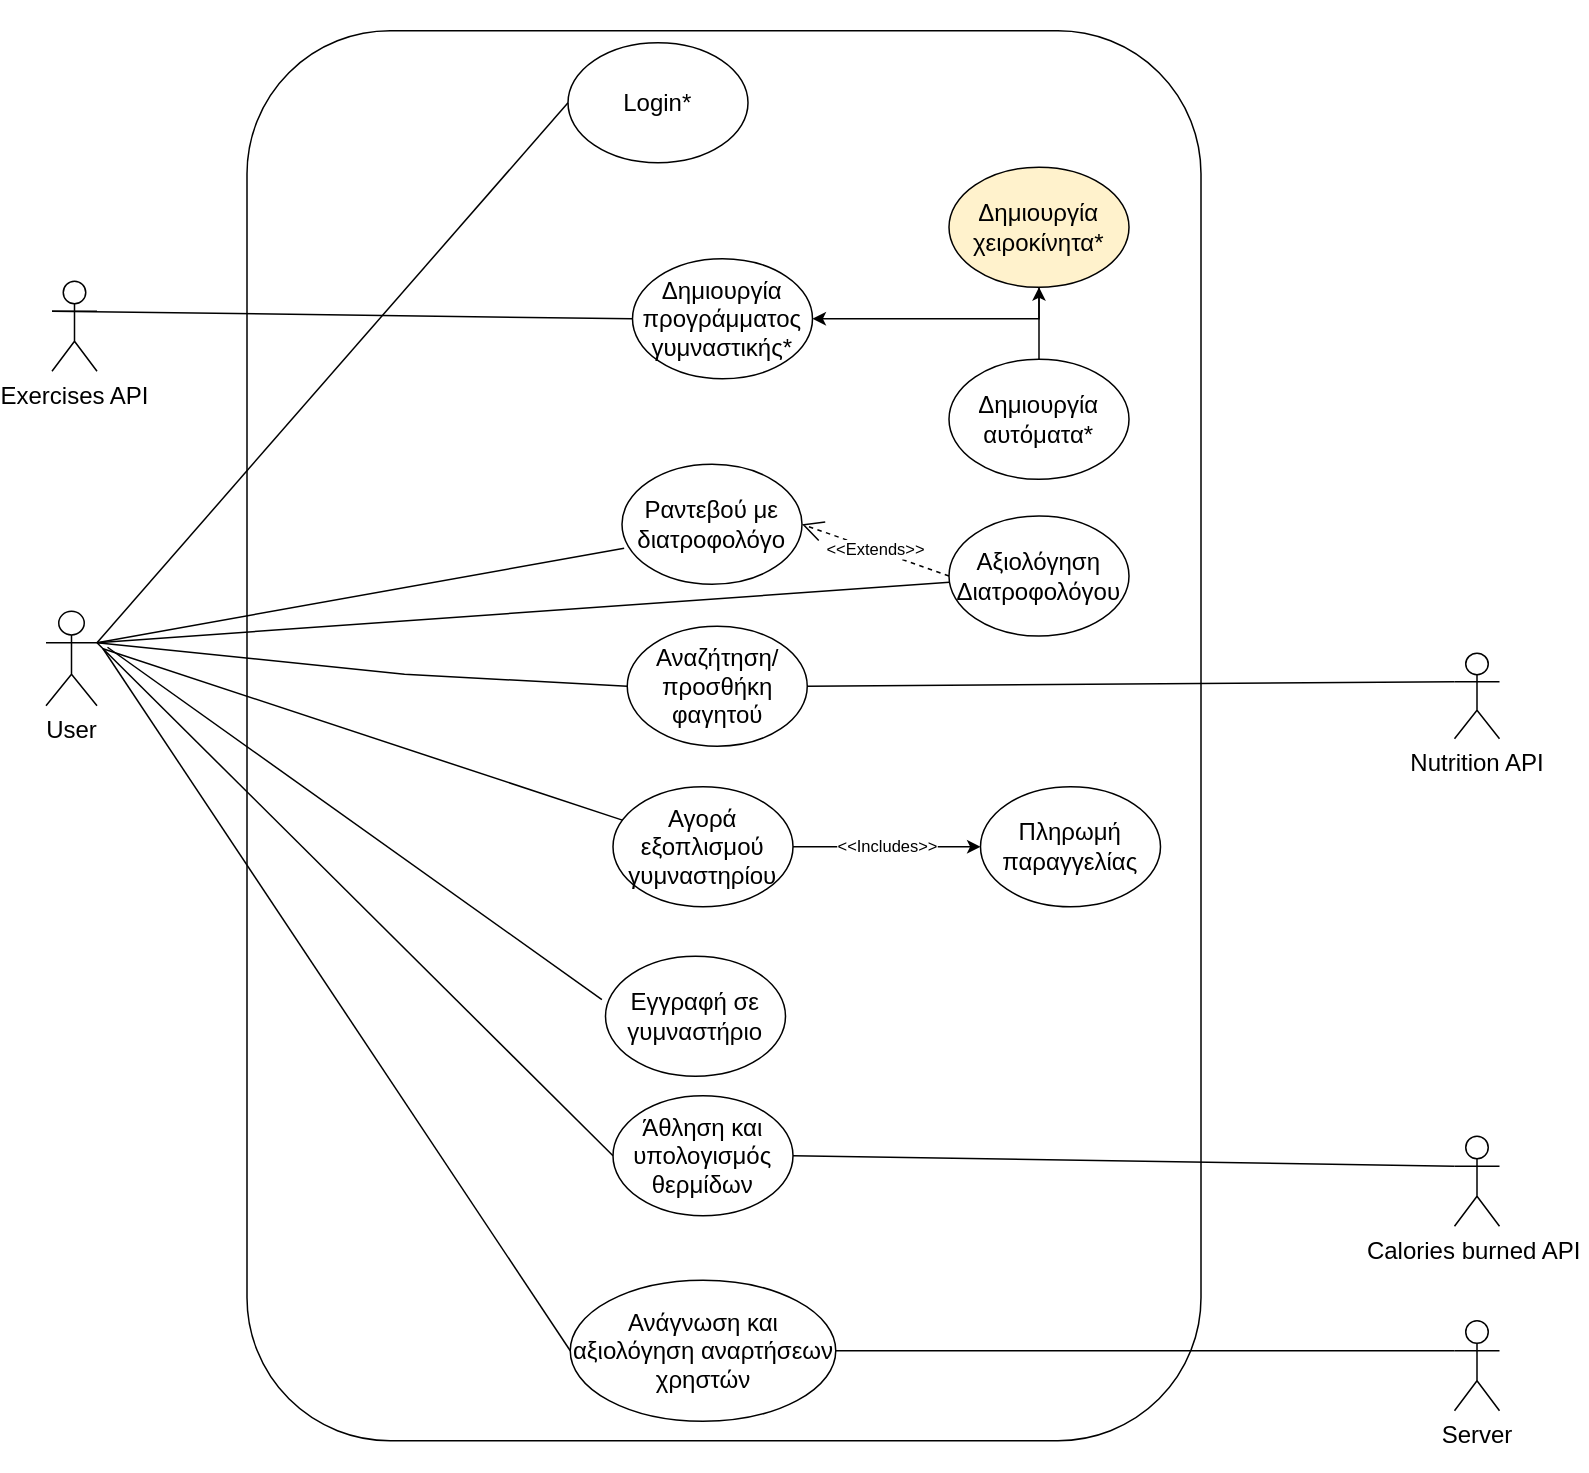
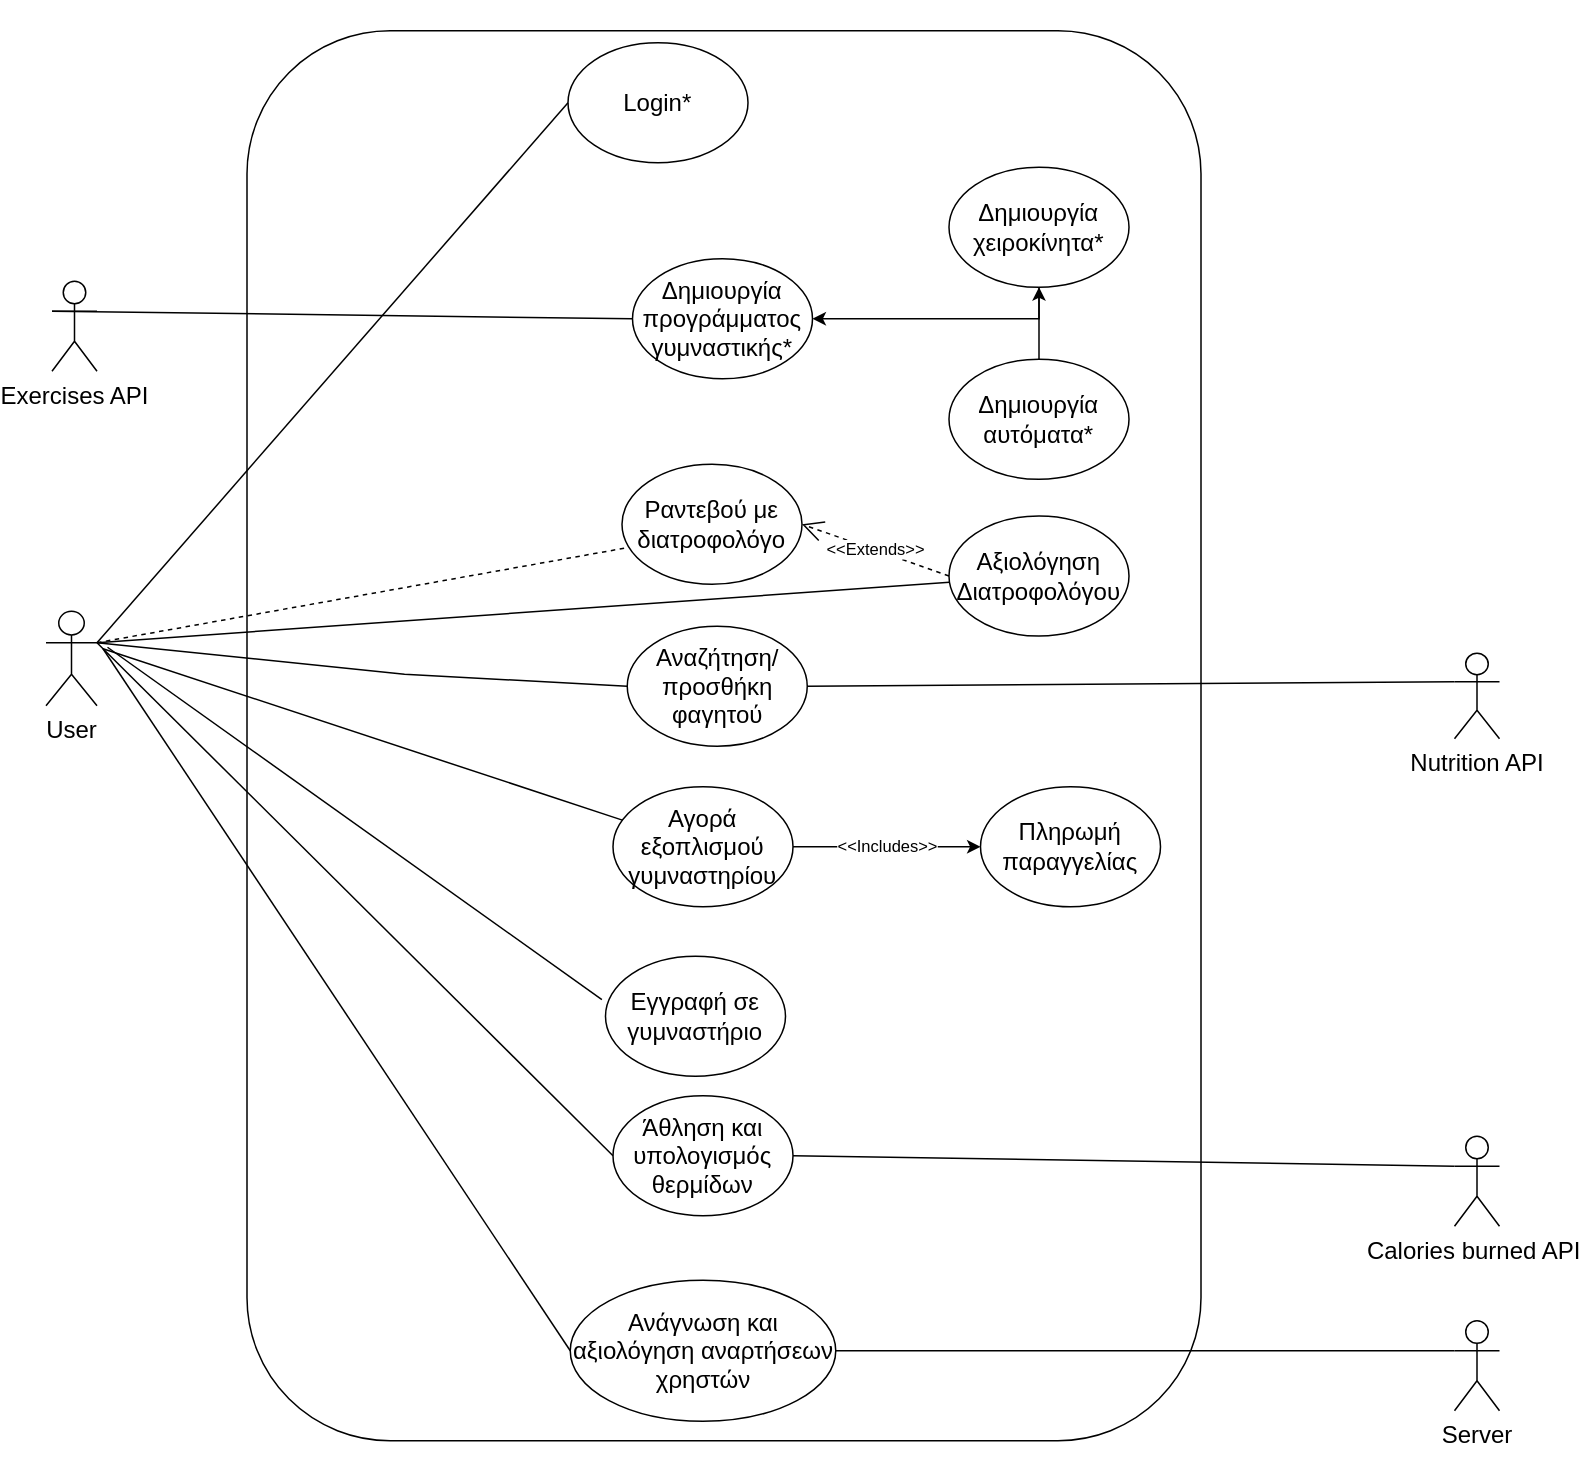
  <mxCell id="0" />
  <mxCell id="1" parent="0" />
  <mxCell id="2" value="" style="rounded=1;whiteSpace=wrap;html=1;" vertex="1" parent="1"><mxGeometry x="154" y="20" width="636" height="940" as="geometry" /></mxCell>
  <mxCell id="3" value="Login*" style="ellipse;whiteSpace=wrap;html=1;fontSize=16;" parent="1" vertex="1"><mxGeometry x="368" y="28" width="120" height="80" as="geometry" /></mxCell>
  <mxCell id="4" value="Ραντεβού με διατροφολόγο" style="ellipse;whiteSpace=wrap;html=1;fontSize=16;" parent="1" vertex="1"><mxGeometry x="404" y="309" width="120" height="80" as="geometry" /></mxCell>
  <mxCell id="5" value="User" style="shape=umlActor;verticalLabelPosition=bottom;verticalAlign=top;html=1;outlineConnect=0;fontSize=16;" parent="1" vertex="1"><mxGeometry x="20" y="407" width="34" height="63" as="geometry" /></mxCell>
  <mxCell id="6" value="Εγγραφή σε γυμναστήριο" style="ellipse;whiteSpace=wrap;html=1;fontSize=16;" parent="1" vertex="1"><mxGeometry x="393" y="637" width="120" height="80" as="geometry" /></mxCell>
  <mxCell id="7" value="&lt;p class=&quot;MsoNormal&quot;&gt;Άθληση και υπολογισμός θερμίδων&lt;/p&gt;" style="ellipse;whiteSpace=wrap;html=1;fontSize=16;" parent="1" vertex="1"><mxGeometry x="398" y="730" width="120" height="80" as="geometry" /></mxCell>
  <mxCell id="8" value="&amp;lt;&amp;lt;Includes&amp;gt;&amp;gt;" style="rounded=0;orthogonalLoop=1;jettySize=auto;html=1;" edge="1" parent="1" source="9" target="17"><mxGeometry relative="1" as="geometry" /></mxCell>
  <mxCell id="9" value="Αγορά εξοπλισμού γυμναστηρίου" style="ellipse;whiteSpace=wrap;html=1;fontSize=16;" parent="1" vertex="1"><mxGeometry x="398" y="524" width="120" height="80" as="geometry" /></mxCell>
  <mxCell id="10" value="Αναζήτηση/ προσθήκη φαγητού" style="ellipse;whiteSpace=wrap;html=1;fontSize=16;" parent="1" vertex="1"><mxGeometry x="407.5" y="417" width="120" height="80" as="geometry" /></mxCell>
  <mxCell id="11" value="&lt;p class=&quot;MsoNormal&quot;&gt;&lt;span style=&quot;mso-ignore:vglayout;position:relative;z-index:-1895819776&quot;&gt;&lt;/span&gt;&lt;span style=&quot;font-size:&lt;br/&gt;14.0pt;mso-bidi-font-size:10.0pt;font-family:&amp;quot;Arial&amp;quot;,sans-serif;mso-fareast-font-family:&lt;br/&gt;Arial&quot;&gt;Αξιολόγηση Διατροφολόγου&lt;/span&gt;&lt;/p&gt;" style="ellipse;whiteSpace=wrap;html=1;fontSize=16;" parent="1" vertex="1"><mxGeometry x="622" y="343.5" width="120" height="80" as="geometry" /></mxCell>
  <mxCell id="12" value="Δημιουργία προγράμματος γυμναστικής*" style="ellipse;whiteSpace=wrap;html=1;fontSize=16;" parent="1" vertex="1"><mxGeometry x="411" y="172" width="120" height="80" as="geometry" /></mxCell>
  <mxCell id="13" style="edgeStyle=none;curved=1;rounded=0;orthogonalLoop=1;jettySize=auto;html=1;exitX=1;exitY=0;exitDx=0;exitDy=0;fontSize=12;startSize=8;endSize=8;" parent="1" source="12" target="12" edge="1"><mxGeometry relative="1" as="geometry" /></mxCell>
  <mxCell id="14" value="&lt;p class=&quot;MsoNormal&quot;&gt;Ανάγνωση και αξιολόγηση αναρτήσεων χρηστών&lt;/p&gt;" style="ellipse;whiteSpace=wrap;html=1;fontSize=16;" parent="1" vertex="1"><mxGeometry x="369.5" y="853" width="177" height="94" as="geometry" /></mxCell>
  <mxCell id="15" value="&lt;font style=&quot;font-size: 16px;&quot;&gt;Nutrition API&lt;/font&gt;" style="shape=umlActor;verticalLabelPosition=bottom;verticalAlign=top;html=1;outlineConnect=0;fontSize=14;" parent="1" vertex="1"><mxGeometry x="959" y="435" width="30" height="57" as="geometry" /></mxCell>
  <mxCell id="16" value="&lt;font style=&quot;font-size: 16px;&quot;&gt;Calories burned API&amp;nbsp;&lt;/font&gt;" style="shape=umlActor;verticalLabelPosition=bottom;verticalAlign=top;html=1;outlineConnect=0;" parent="1" vertex="1"><mxGeometry x="959" y="757" width="30" height="60" as="geometry" /></mxCell>
  <mxCell id="17" value="&lt;span style=&quot;font-size: 16px; text-align: justify; background-color: initial;&quot;&gt;Πληρωμή&lt;br&gt;&lt;/span&gt;&lt;span style=&quot;font-size: 16px; text-align: justify; background-color: initial;&quot;&gt;παραγγελίας&lt;/span&gt;&lt;span style=&quot;font-size: 16px; text-align: justify; background-color: initial;&quot;&gt;&lt;br&gt;&lt;/span&gt;" style="ellipse;whiteSpace=wrap;html=1;" parent="1" vertex="1"><mxGeometry x="643" y="524" width="120" height="80" as="geometry" /></mxCell>
  <mxCell id="18" value="&lt;font style=&quot;font-size: 16px;&quot;&gt;Exercises API&lt;/font&gt;" style="shape=umlActor;verticalLabelPosition=bottom;verticalAlign=top;html=1;outlineConnect=0;fontSize=11;" parent="1" vertex="1"><mxGeometry x="24" y="187" width="30" height="60" as="geometry" /></mxCell>
  <mxCell id="19" value="&lt;font style=&quot;font-size: 16px;&quot;&gt;Server&lt;/font&gt;" style="shape=umlActor;verticalLabelPosition=bottom;verticalAlign=top;html=1;outlineConnect=0;fontSize=12;" parent="1" vertex="1"><mxGeometry x="959" y="880" width="30" height="60" as="geometry" /></mxCell>
  <mxCell id="20" value="" style="endArrow=none;html=1;rounded=0;entryX=0;entryY=0.5;entryDx=0;entryDy=0;exitX=1;exitY=0.333;exitDx=0;exitDy=0;exitPerimeter=0;" edge="1" parent="1" source="5" target="3"><mxGeometry width="50" height="50" relative="1" as="geometry"><mxPoint x="115" y="440" as="sourcePoint" /><mxPoint x="154" y="544" as="targetPoint" /></mxGeometry></mxCell>
  <mxCell id="21" value="" style="endArrow=none;html=1;rounded=0;exitX=0;exitY=0.5;exitDx=0;exitDy=0;entryX=1;entryY=0.333;entryDx=0;entryDy=0;entryPerimeter=0;" edge="1" parent="1" source="10" target="5"><mxGeometry width="50" height="50" relative="1" as="geometry"><mxPoint x="57" y="692" as="sourcePoint" /><mxPoint x="120" y="449" as="targetPoint" /><Array as="points"><mxPoint x="259" y="449" /></Array></mxGeometry></mxCell>
  <mxCell id="22" value="" style="endArrow=none;html=1;rounded=0;entryX=1;entryY=0.5;entryDx=0;entryDy=0;exitX=0;exitY=0.333;exitDx=0;exitDy=0;exitPerimeter=0;" edge="1" parent="1" source="15" target="10"><mxGeometry width="50" height="50" relative="1" as="geometry"><mxPoint x="817" y="449" as="sourcePoint" /><mxPoint x="651" y="454" as="targetPoint" /></mxGeometry></mxCell>
- <mxCell id="23" value="" style="endArrow=none;html=1;rounded=0;entryX=0.012;entryY=0.7;entryDx=0;entryDy=0;entryPerimeter=0;exitX=1;exitY=0.333;exitDx=0;exitDy=0;exitPerimeter=0;" edge="1" parent="1" source="5" target="4"><mxGeometry width="50" height="50" relative="1" as="geometry"><mxPoint x="120" y="446" as="sourcePoint" /><mxPoint x="598" y="676" as="targetPoint" /></mxGeometry></mxCell>
+ <mxCell id="23" value="" style="endArrow=none;html=1;rounded=0;entryX=0.012;entryY=0.7;entryDx=0;entryDy=0;entryPerimeter=0;exitX=1;exitY=0.333;exitDx=0;exitDy=0;exitPerimeter=0;dashed=1;" edge="1" parent="1" source="5" target="4"><mxGeometry width="50" height="50" relative="1" as="geometry"><mxPoint x="120" y="446" as="sourcePoint" /><mxPoint x="598" y="676" as="targetPoint" /></mxGeometry></mxCell>
  <mxCell id="24" value="&amp;lt;&amp;lt;Extends&amp;gt;&amp;gt;" style="endArrow=open;endSize=12;dashed=1;html=1;rounded=0;entryX=1;entryY=0.5;entryDx=0;entryDy=0;exitX=0;exitY=0.5;exitDx=0;exitDy=0;" edge="1" parent="1" source="11" target="4"><mxGeometry width="160" relative="1" as="geometry"><mxPoint x="404" y="538" as="sourcePoint" /><mxPoint x="564" y="538" as="targetPoint" /></mxGeometry></mxCell>
  <mxCell id="25" value="" style="endArrow=none;html=1;rounded=0;" edge="1" parent="1" source="9"><mxGeometry width="50" height="50" relative="1" as="geometry"><mxPoint x="548" y="726" as="sourcePoint" /><mxPoint x="58" y="432" as="targetPoint" /></mxGeometry></mxCell>
  <mxCell id="26" value="" style="endArrow=none;html=1;rounded=0;exitX=-0.02;exitY=0.361;exitDx=0;exitDy=0;exitPerimeter=0;" edge="1" parent="1" source="6"><mxGeometry width="50" height="50" relative="1" as="geometry"><mxPoint x="497" y="667" as="sourcePoint" /><mxPoint x="61" y="431" as="targetPoint" /></mxGeometry></mxCell>
  <mxCell id="27" value="" style="endArrow=none;html=1;rounded=0;exitX=0;exitY=0.5;exitDx=0;exitDy=0;entryX=1;entryY=0.333;entryDx=0;entryDy=0;entryPerimeter=0;" edge="1" parent="1" source="7" target="5"><mxGeometry width="50" height="50" relative="1" as="geometry"><mxPoint x="497" y="667" as="sourcePoint" /><mxPoint x="119" y="448" as="targetPoint" /></mxGeometry></mxCell>
  <mxCell id="28" value="" style="endArrow=none;html=1;rounded=0;exitX=0;exitY=0.333;exitDx=0;exitDy=0;exitPerimeter=0;entryX=1;entryY=0.5;entryDx=0;entryDy=0;" edge="1" parent="1" source="16" target="7"><mxGeometry width="50" height="50" relative="1" as="geometry"><mxPoint x="860" y="793" as="sourcePoint" /><mxPoint x="525" y="819" as="targetPoint" /></mxGeometry></mxCell>
  <mxCell id="29" value="" style="endArrow=none;html=1;rounded=0;exitX=0;exitY=0.333;exitDx=0;exitDy=0;exitPerimeter=0;entryX=1;entryY=0.5;entryDx=0;entryDy=0;" edge="1" parent="1" source="19" target="14"><mxGeometry width="50" height="50" relative="1" as="geometry"><mxPoint x="922" y="912" as="sourcePoint" /><mxPoint x="587" y="938" as="targetPoint" /></mxGeometry></mxCell>
  <mxCell id="30" value="" style="endArrow=none;html=1;rounded=0;entryX=0;entryY=0.5;entryDx=0;entryDy=0;" edge="1" parent="1" target="14"><mxGeometry width="50" height="50" relative="1" as="geometry"><mxPoint x="58" y="432" as="sourcePoint" /><mxPoint x="544" y="495" as="targetPoint" /></mxGeometry></mxCell>
  <mxCell id="31" style="edgeStyle=orthogonalEdgeStyle;rounded=0;orthogonalLoop=1;jettySize=auto;html=1;exitX=0.5;exitY=1;exitDx=0;exitDy=0;" edge="1" parent="1" source="10" target="10"><mxGeometry relative="1" as="geometry" /></mxCell>
  <mxCell id="32" value="" style="endArrow=none;html=1;rounded=0;exitX=1;exitY=0.333;exitDx=0;exitDy=0;exitPerimeter=0;" edge="1" parent="1" source="5" target="11"><mxGeometry width="50" height="50" relative="1" as="geometry"><mxPoint x="117" y="445" as="sourcePoint" /><mxPoint x="418" y="143" as="targetPoint" /></mxGeometry></mxCell>
  <mxCell id="33" style="edgeStyle=orthogonalEdgeStyle;rounded=0;orthogonalLoop=1;jettySize=auto;html=1;exitX=0.5;exitY=1;exitDx=0;exitDy=0;entryX=1;entryY=0.5;entryDx=0;entryDy=0;" edge="1" parent="1" source="34" target="12"><mxGeometry relative="1" as="geometry" /></mxCell>
- <mxCell id="34" value="Δημιουργία χειροκίνητα*" style="ellipse;whiteSpace=wrap;html=1;fontSize=16;fillColor=#fff2cc;" vertex="1" parent="1"><mxGeometry x="622" y="111" width="120" height="80" as="geometry" /></mxCell>
+ <mxCell id="34" value="Δημιουργία χειροκίνητα*" style="ellipse;whiteSpace=wrap;html=1;fontSize=16;" vertex="1" parent="1"><mxGeometry x="622" y="111" width="120" height="80" as="geometry" /></mxCell>
  <mxCell id="35" style="edgeStyle=orthogonalEdgeStyle;rounded=0;orthogonalLoop=1;jettySize=auto;html=1;exitX=0.5;exitY=0;exitDx=0;exitDy=0;" edge="1" parent="1" source="36" target="34"><mxGeometry relative="1" as="geometry" /></mxCell>
  <mxCell id="36" value="Δημιουργία αυτόματα*" style="ellipse;whiteSpace=wrap;html=1;fontSize=16;" vertex="1" parent="1"><mxGeometry x="622" y="239" width="120" height="80" as="geometry" /></mxCell>
  <mxCell id="37" value="" style="endArrow=none;html=1;rounded=0;entryX=0;entryY=0.333;entryDx=0;entryDy=0;entryPerimeter=0;exitX=0;exitY=0.5;exitDx=0;exitDy=0;" edge="1" parent="1" source="12" target="18"><mxGeometry width="50" height="50" relative="1" as="geometry"><mxPoint x="497" y="406" as="sourcePoint" /><mxPoint x="547" y="356" as="targetPoint" /></mxGeometry></mxCell>
